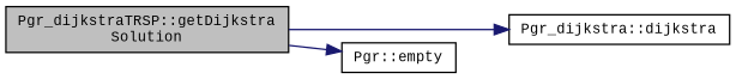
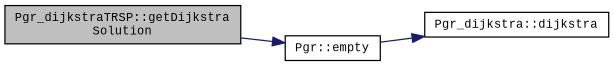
  digraph {
    fontname="Liberation Mono"
    rankdir=LR
    node [color=black fillcolor=white fontname="Liberation Mono" fontsize=10 shape=record style=filled]
    edge [color=midnightblue fontname="Liberation Mono" fontsize=10 labelfontname=Helvetica labelfontsize=10 style=solid]
    n1 [fillcolor=grey75 fontcolor=black height=0.2 label="Pgr_dijkstraTRSP::getDijkstra\lSolution" width=0.4]
    n2 [height=0.2 label="Pgr_dijkstra::dijkstra" width=0.4]
    n3 [height=0.2 label="Pgr::empty" width=0.4]
-   n1 -> n2
+   n3 -> n2
    n1 -> n3
  }
